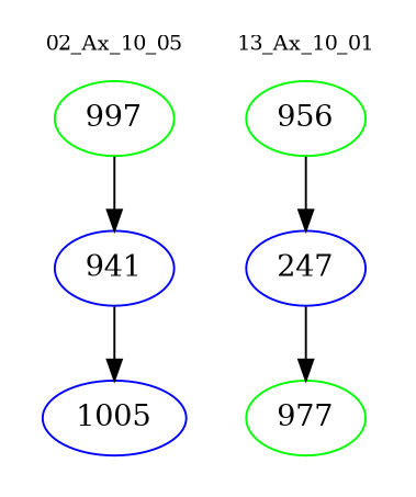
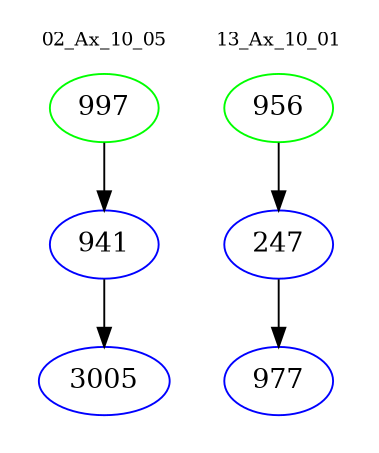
  digraph {
    node [color=blue]
    edge [color=black]
    n1 [color=green label=997]
    n2 [label=941]
-   n3 [label=1005]
+   n3 [label=3005]
    n4 [color=green label=956]
    n5 [label=247]
-   n6 [color=green label=977]
+   n6 [label=977]
    subgraph cluster_1 {
      color=white
      fontsize=10
      label="02_Ax_10_05"
      n1
      n2
      n3
    }
    subgraph cluster_2 {
      color=white
      fontsize=10
      label="13_Ax_10_01"
      n4
      n5
      n6
    }
    n1 -> n2
    n2 -> n3
    n4 -> n5
    n5 -> n6
  }
